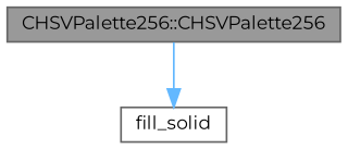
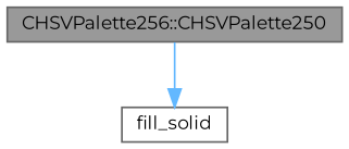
  digraph {
    rankdir=TB
    fontname=Montserrat
    node [fontname=Montserrat fontsize=10 shape=box style=filled]
-   n1 [color=gray40 fillcolor=grey60 fontcolor=black height=0.2 label="CHSVPalette256::CHSVPalette256" width=0.4]
+   n1 [color=gray40 fillcolor=grey60 fontcolor=black height=0.2 label="CHSVPalette256::CHSVPalette250" width=0.4]
    n2 [color=grey40 fillcolor=white height=0.2 label=fill_solid width=0.4]
    n1 -> n2 [color=steelblue1 fontname=Montserrat fontsize=10 labelfontname=Helvetica labelfontsize=10 style=solid]
  }
